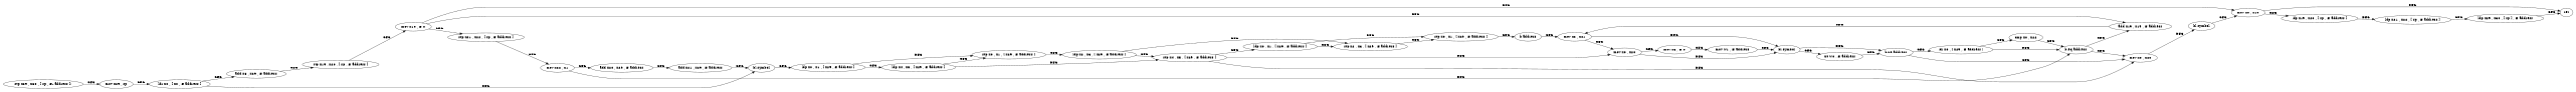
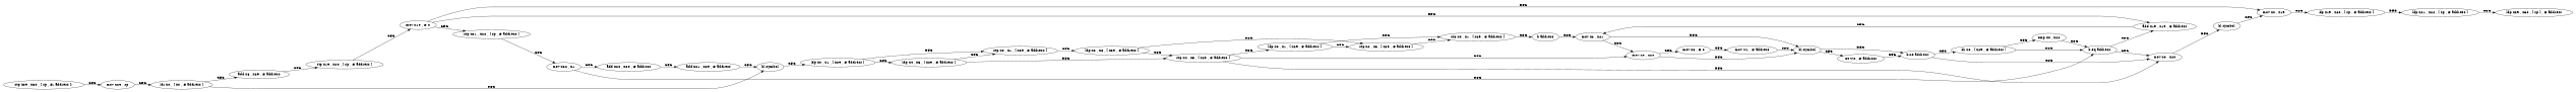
  digraph {
    rankdir=LR
    n1 [label="stp x29 , x30 , [ sp , #- address ]!"]
    n2 [label="mov x29 , sp"]
    n3 [label="ldr x0 , [ x0 , # address ]"]
    n4 [label="add x8 , x29 , # address"]
    n5 [label="bl symbol"]
    n6 [label="stp x19 , x20 , [ sp , # address ]"]
    n7 [label="ldp x0 , x1 , [ x29 , # address ]"]
    n8 [label="mov x19 , # 0"]
    n9 [label="stp x21 , x22 , [ sp , # address ]"]
    n10 [label="add x19 , x19 , # address"]
    n11 [label="mov x0 , x19"]
    n12 [label="mov x22 , x1"]
    n13 [label="mov x2 , x21"]
    n14 [label="ldp x19 , x20 , [ sp , # address ]"]
-   n15 [label=ret]
    n16 [label="add x20 , x29 , # address"]
    n17 [label="b.eq address"]
    n18 [label="add x21 , x29 , # address"]
    n19 [label="mov x0 , x20"]
    n20 [label="ldp x4 , x5 , [ x29 , # address ]"]
    n21 [label="stp x0 , x1 , [ x29 , # address ]"]
    n22 [label="stp x4 , x5 , [ x29 , # address ]"]
    n23 [label="ldp x2 , x3 , [ x29 , # address ]"]
    n24 [label="ldp x0 , x1 , [ x29 , # address ]"]
    n25 [label="mov x0 , x20"]
    n26 [label="stp x2 , x3 , [ x29 , # address ]"]
    n27 [label="stp x0 , x1 , [ x29 , # address ]"]
    n28 [label="bl symbol"]
    n29 [label="mov x3 , # 0"]
    n30 [label="bl symbol"]
    n31 [label="b address"]
    n32 [label="tst w0 , # address"]
    n33 [label="b.ne address"]
    n34 [label="mov w1 , # address"]
    n35 [label="ldr x0 , [ x29 , # address ]"]
    n36 [label="cmp x0 , x22"]
    n37 [label="ldp x21 , x22 , [ sp , # address ]"]
    n38 [label="ldp x29 , x30 , [ sp ] , # address"]
    n1 -> n2 [label=CFG]
    n2 -> n3 [label=CFG]
    n3 -> n4 [label=CFG]
    n3 -> n5 [label=DFG]
    n4 -> n6 [label=CFG]
    n5 -> n7 [label=CFG]
    n6 -> n8 [label=CFG]
    n7 -> n20 [label=CFG]
    n7 -> n21 [label=DFG]
    n8 -> n9 [label=CFG]
    n8 -> n10 [label=DFG]
    n8 -> n11 [label=DFG]
    n9 -> n12 [label=CFG]
    n10 -> n13 [label=CFG]
    n11 -> n14 [label=CFG]
-   n11 -> n15 [label=DFG]
    n12 -> n16 [label=CFG]
    n12 -> n17 [label=DFG]
    n13 -> n25 [label=CFG]
    n13 -> n28 [label=DFG]
    n14 -> n37 [label=DFG]
    n16 -> n18 [label=CFG]
    n17 -> n10 [label=CFG]
    n17 -> n19 [label=CFG]
    n18 -> n5 [label=CFG]
    n19 -> n30 [label=DFG]
    n20 -> n21 [label=CFG]
    n20 -> n22 [label=DFG]
    n21 -> n23 [label=CFG]
    n22 -> n19 [label=DFG]
    n22 -> n24 [label=CFG]
    n22 -> n25 [label=DFG]
    n23 -> n22 [label=CFG]
    n23 -> n26 [label=DFG]
    n24 -> n26 [label=CFG]
    n24 -> n27 [label=DFG]
    n25 -> n28 [label=DFG]
    n25 -> n29 [label=CFG]
    n26 -> n27 [label=CFG]
    n27 -> n31 [label=CFG]
    n28 -> n32 [label=CFG]
    n28 -> n33 [label=DFG]
    n29 -> n34 [label=CFG]
    n30 -> n11 [label=CFG]
    n31 -> n13 [label=CFG]
    n32 -> n33 [label=CFG]
    n33 -> n19 [label=CFG]
    n33 -> n35 [label=CFG]
    n34 -> n28 [label=CFG]
    n35 -> n17 [label=DFG]
    n35 -> n36 [label=CFG]
    n36 -> n17 [label=CFG]
    n37 -> n38 [label=CFG]
-   n38 -> n15 [label=CFG]
  }
